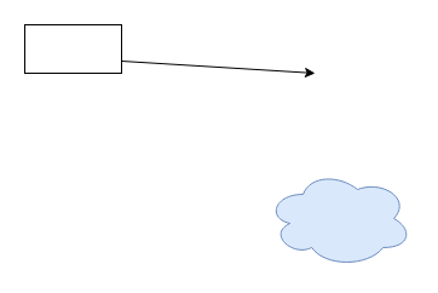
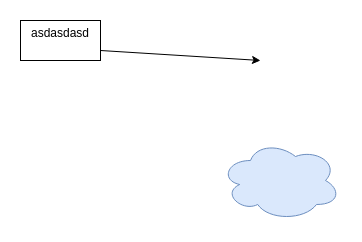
  <mxCell id="0" />
  <mxCell id="1" parent="0" />
  <mxCell id="2" style="edgeStyle=none;rounded=0;orthogonalLoop=1;jettySize=auto;html=1;exitX=1;exitY=0.75;exitDx=0;exitDy=0;" edge="1" parent="1" source="3"><mxGeometry relative="1" as="geometry"><mxPoint x="260" y="60" as="targetPoint" /></mxGeometry></mxCell>
  <mxCell id="3" value="" style="rounded=0;whiteSpace=wrap;html=1;" vertex="1" parent="1"><mxGeometry x="20" y="20" width="80" height="40" as="geometry" /></mxCell>
+ <mxCell id="4" value="&lt;div&gt;asdasdasd&lt;/div&gt;&lt;div&gt;&lt;br&gt;&lt;/div&gt;" style="text;html=1;strokeColor=none;fillColor=none;align=center;verticalAlign=middle;whiteSpace=wrap;rounded=0;" vertex="1" parent="1"><mxGeometry x="40" y="30" width="40" height="20" as="geometry" /></mxCell>
  <mxCell id="5" value="" style="ellipse;shape=cloud;whiteSpace=wrap;html=1;fillColor=#dae8fc;strokeColor=#6c8ebf;" vertex="1" parent="1"><mxGeometry x="220" y="140" width="120" height="80" as="geometry" /></mxCell>
